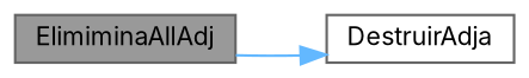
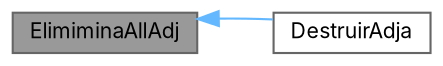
  digraph {
    rankdir=LR
    fontname=Inter
    node [fontname=Inter fontsize=10 shape=box style=filled]
    n1 [color=gray40 fillcolor=grey60 fontcolor=black height=0.2 label=ElimiminaAllAdj width=0.4]
    n2 [color=grey40 fillcolor=white height=0.2 label=DestruirAdja width=0.4]
-   n1 -> n2 [color=steelblue1 fontname=Inter fontsize=10 labelfontname=Helvetica labelfontsize=10 style=solid]
+   n2 -> n1 [color=steelblue1 fontname=Inter fontsize=10 labelfontname=Helvetica labelfontsize=10 style=solid]
  }
